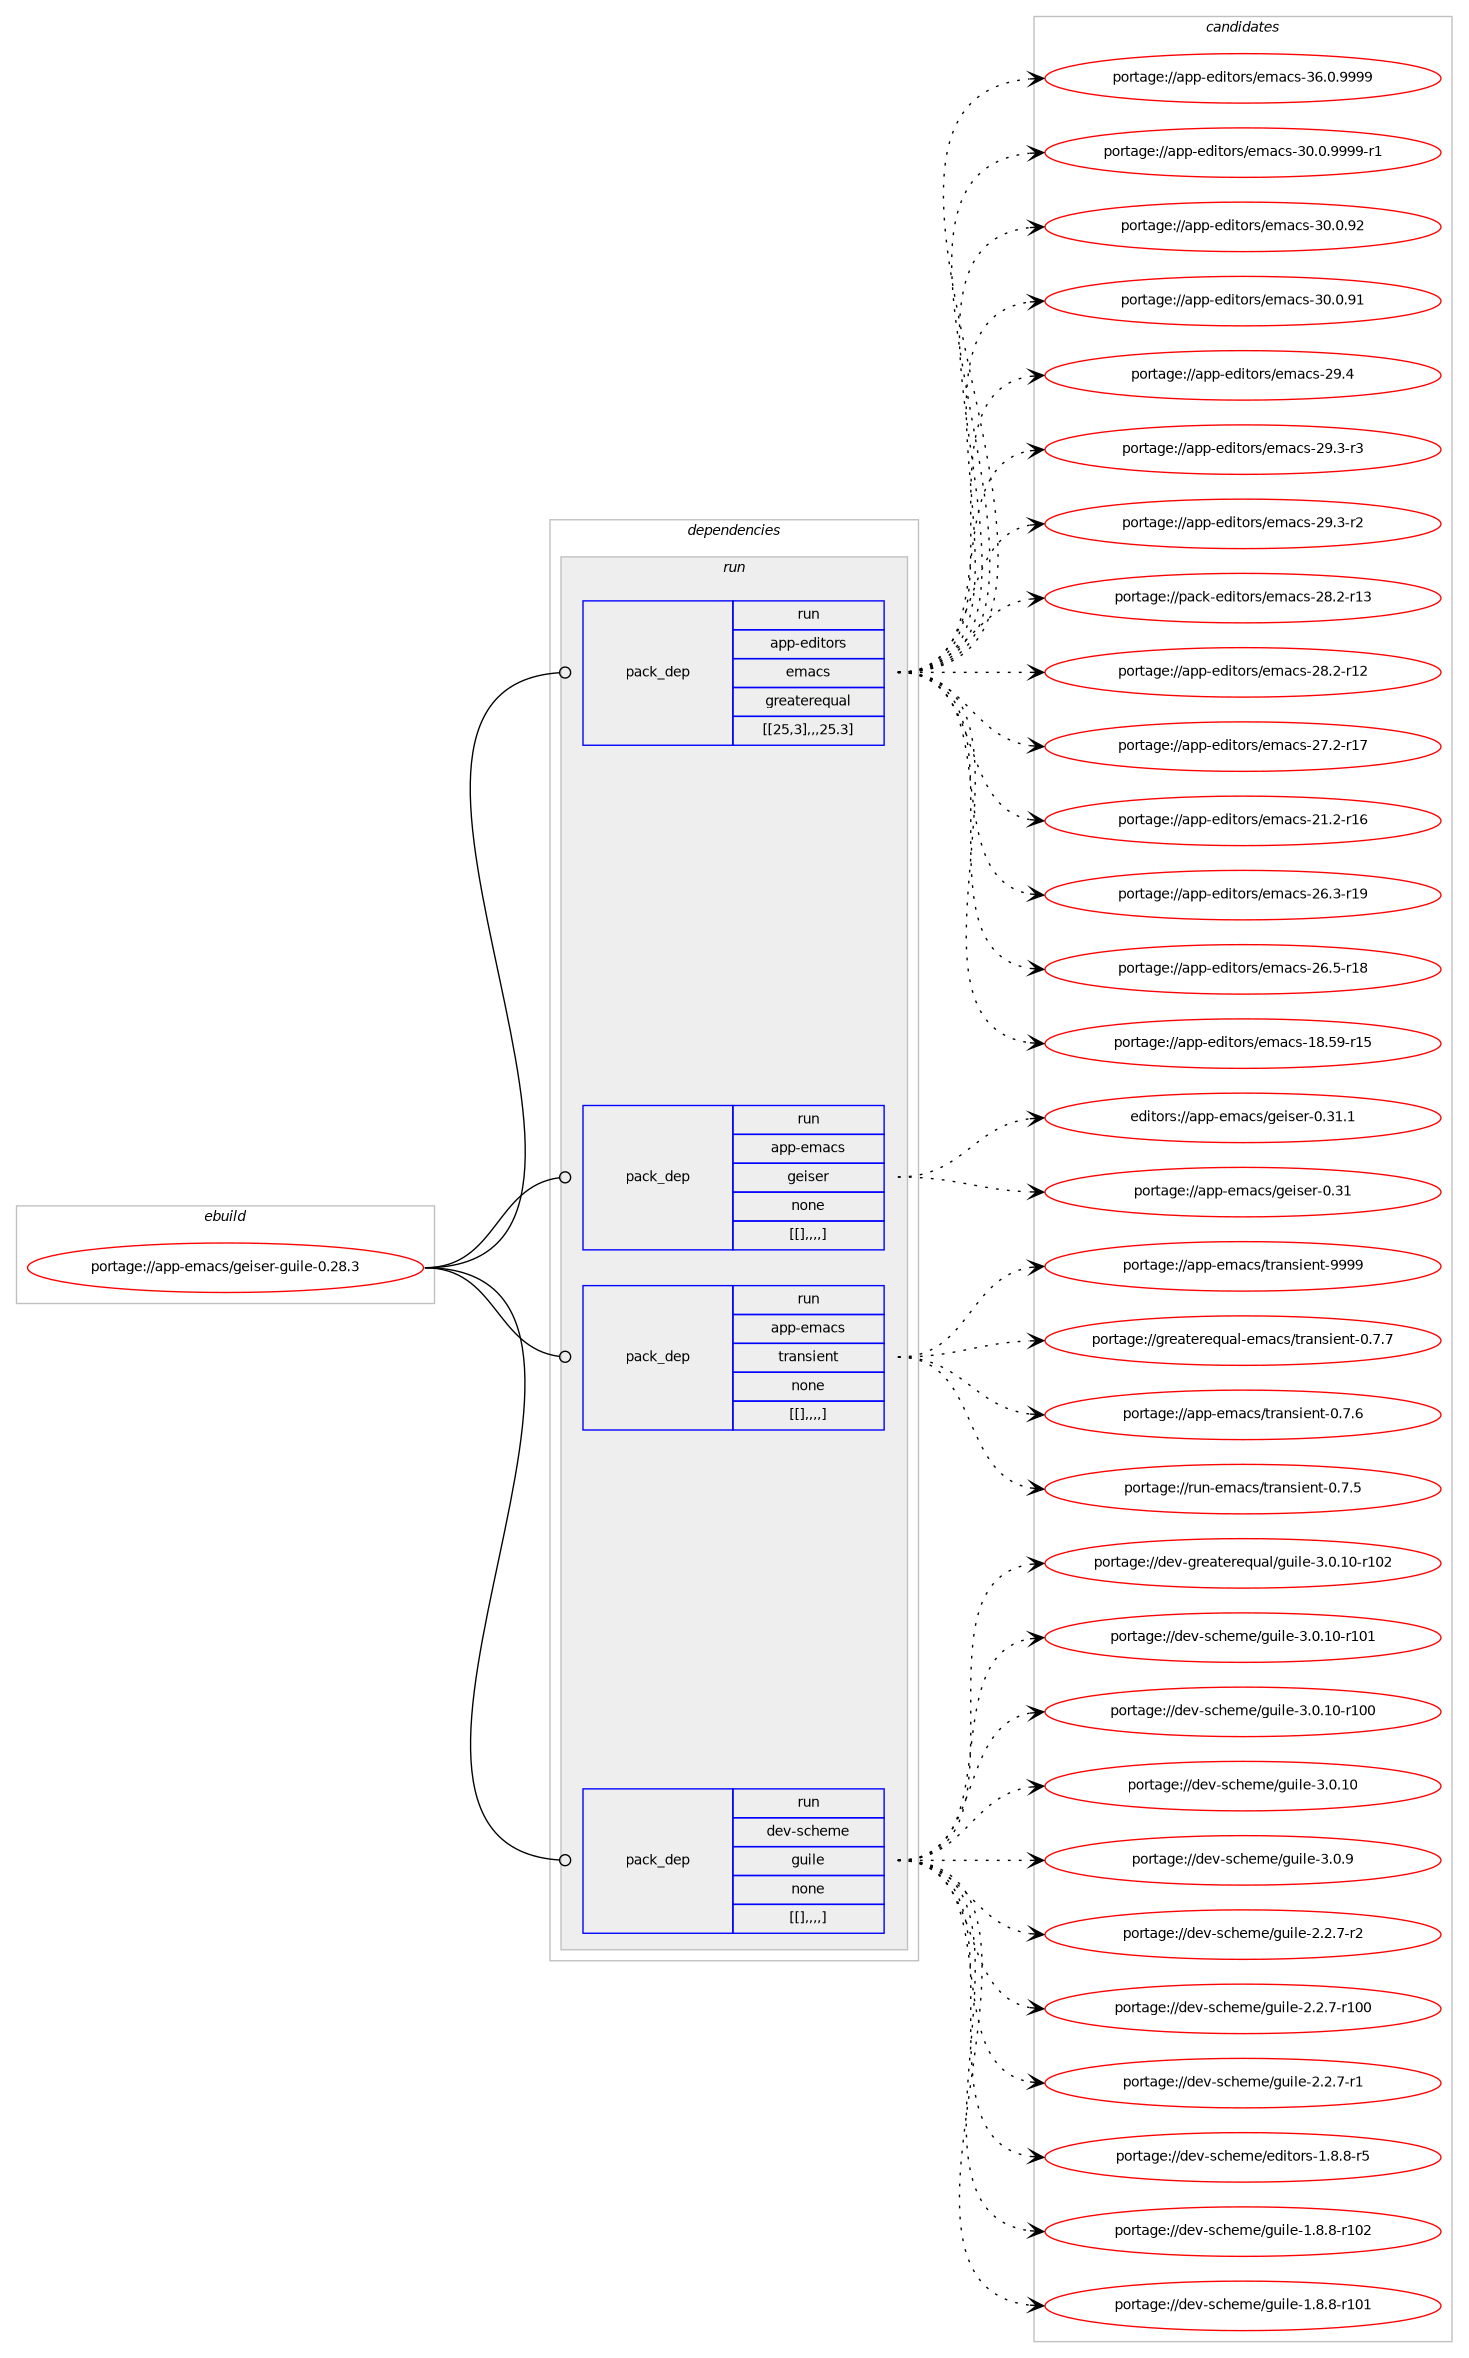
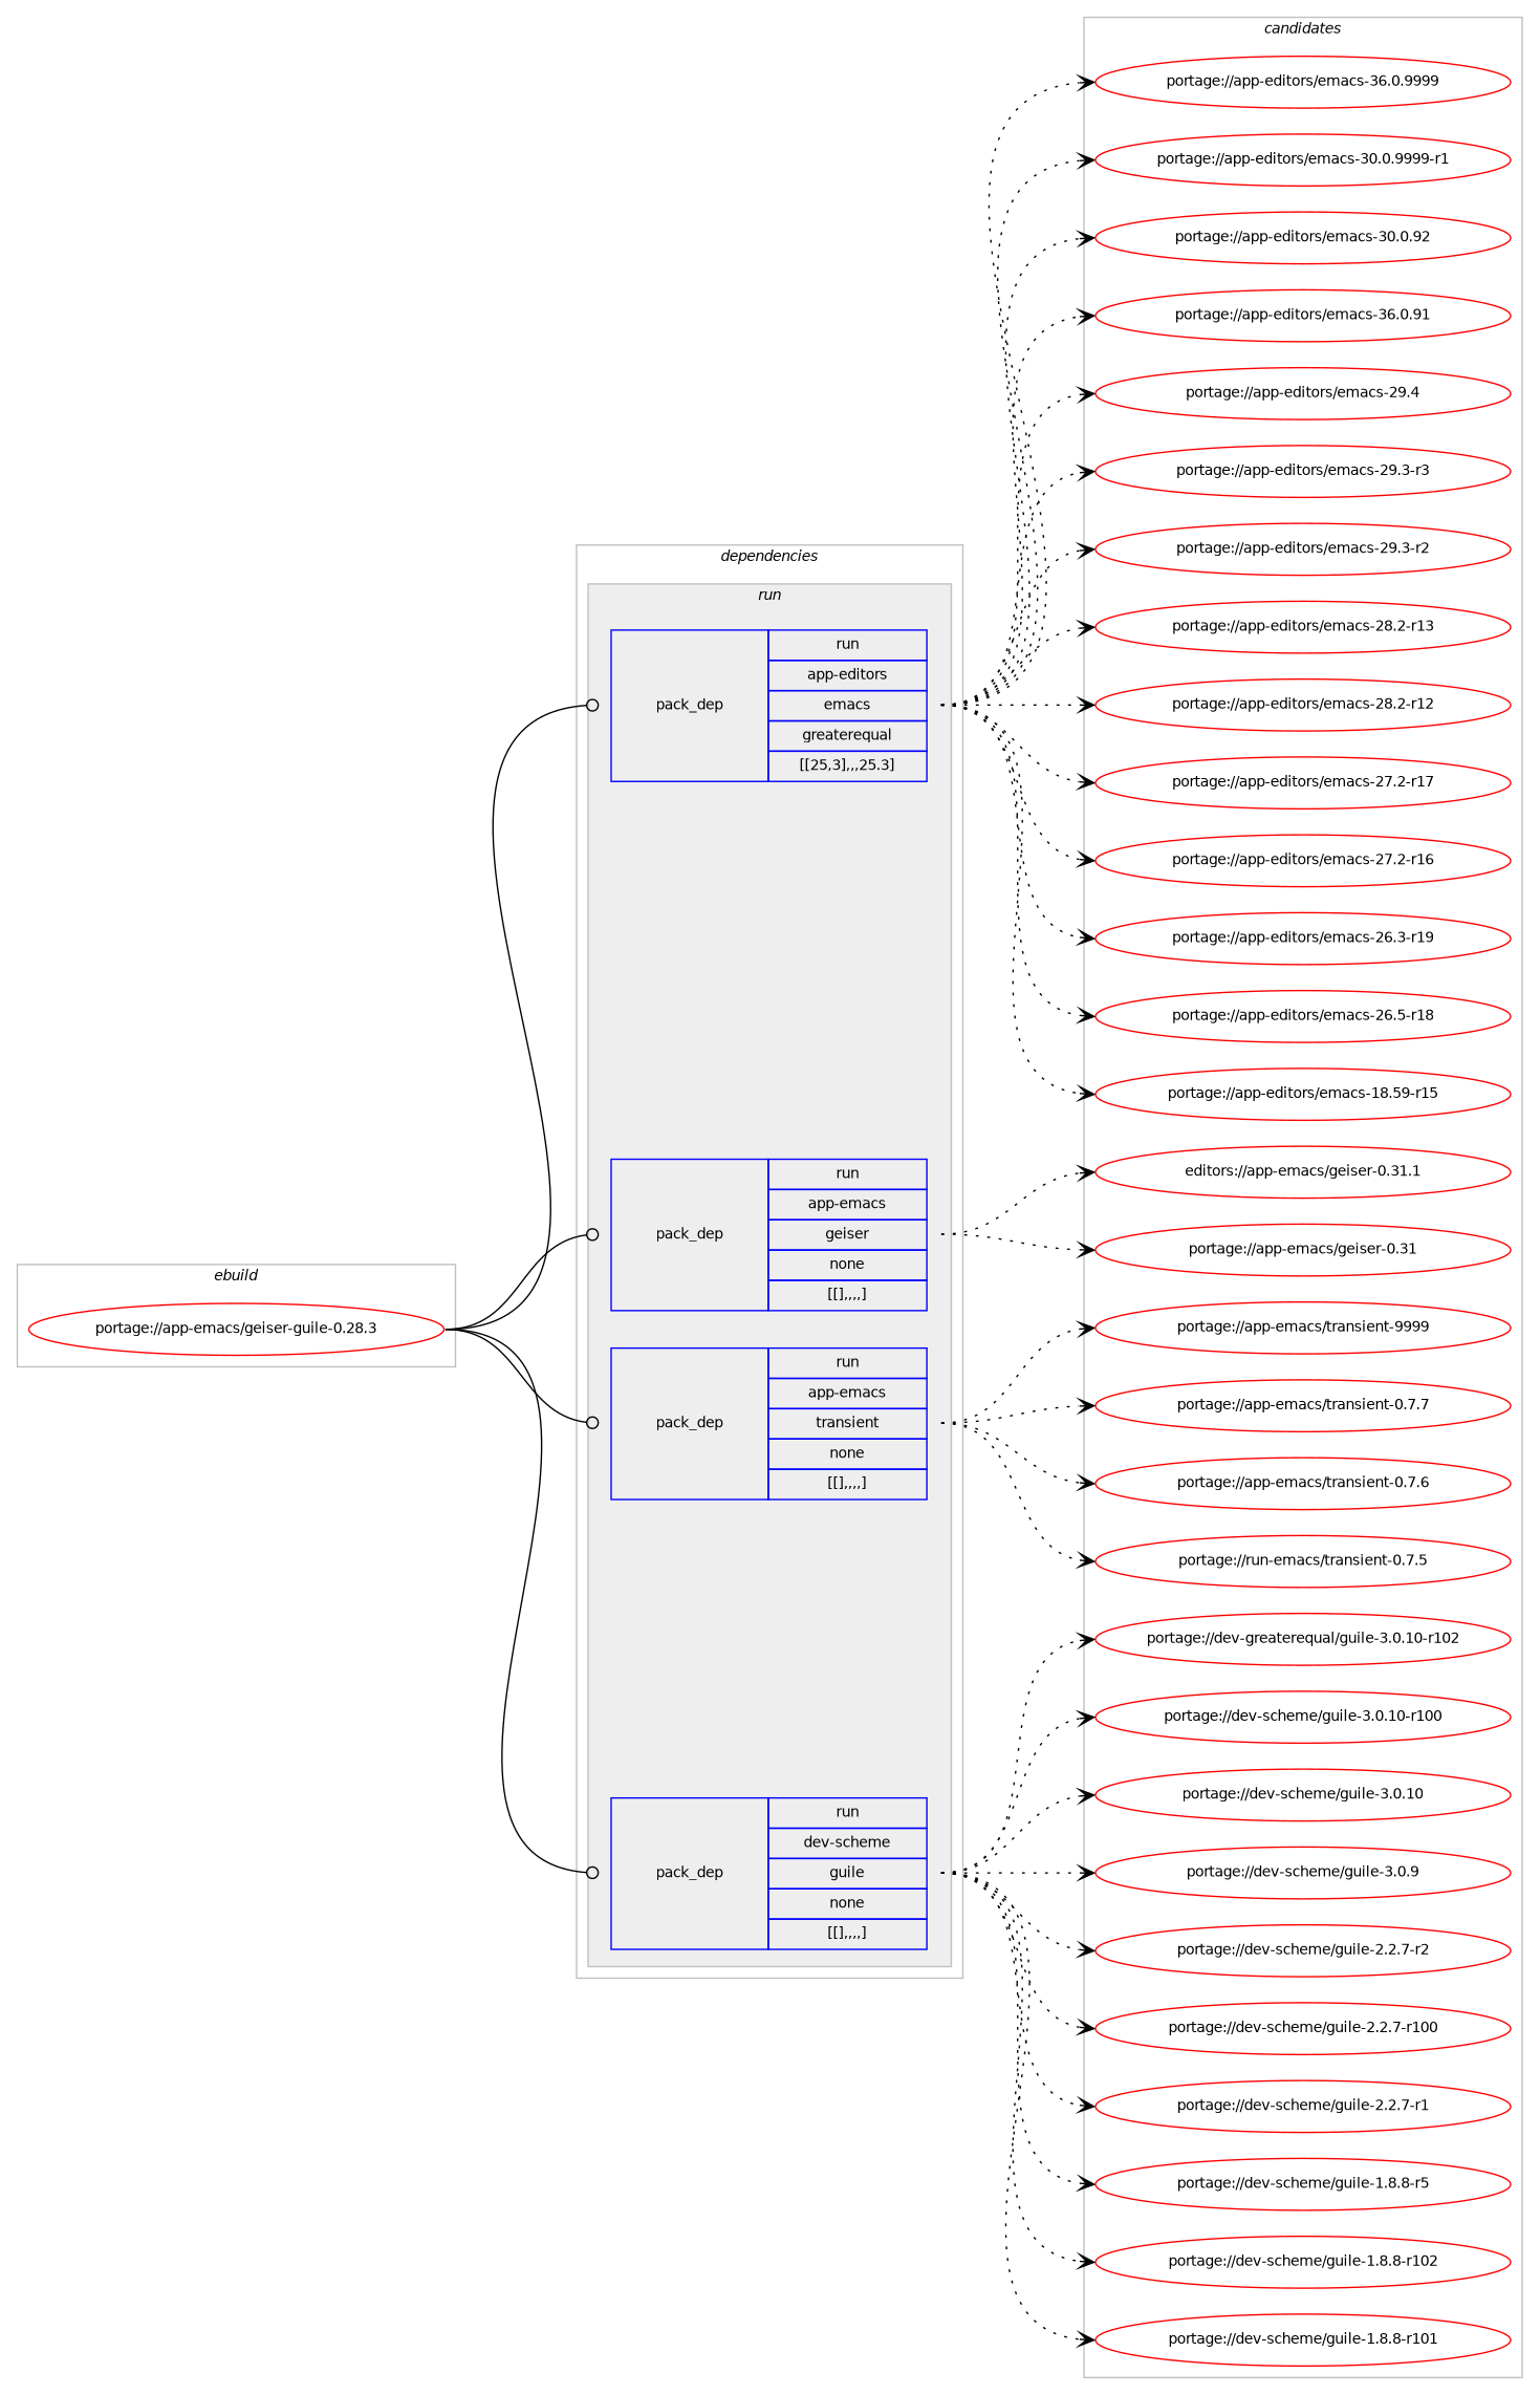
  digraph {
    compound=true
    concentrate=true
    fontname=Helvetica
    fontsize=10
    newrank=true
    rankdir=LR
    ranksep=1.5
    node [color=red fontname=Helvetica fontsize=10]
    edge [arrowhead=vee headport=w style=dotted tailport=e weight=100]
    n1 [label="portage://app-emacs/geiser-guile-0.28.3" width=4]
    n2 [color=blue label=<<TABLE BORDER="0" CELLBORDER="1" CELLSPACING="0" CELLPADDING="4" WIDTH="220"><TR><TD ROWSPAN="6" CELLPADDING="30">pack_dep</TD></TR><TR><TD WIDTH="110">run</TD></TR><TR><TD>app-editors</TD></TR><TR><TD>emacs</TD></TR><TR><TD>greaterequal</TD></TR><TR><TD>[[25,3],,,25.3]</TD></TR></TABLE>> shape=none]
    n3 [color=blue label=<<TABLE BORDER="0" CELLBORDER="1" CELLSPACING="0" CELLPADDING="4" WIDTH="220"><TR><TD ROWSPAN="6" CELLPADDING="30">pack_dep</TD></TR><TR><TD WIDTH="110">run</TD></TR><TR><TD>app-emacs</TD></TR><TR><TD>geiser</TD></TR><TR><TD>none</TD></TR><TR><TD>[[],,,,]</TD></TR></TABLE>> shape=none]
    n4 [color=blue label=<<TABLE BORDER="0" CELLBORDER="1" CELLSPACING="0" CELLPADDING="4" WIDTH="220"><TR><TD ROWSPAN="6" CELLPADDING="30">pack_dep</TD></TR><TR><TD WIDTH="110">run</TD></TR><TR><TD>app-emacs</TD></TR><TR><TD>transient</TD></TR><TR><TD>none</TD></TR><TR><TD>[[],,,,]</TD></TR></TABLE>> shape=none]
    n5 [color=blue label=<<TABLE BORDER="0" CELLBORDER="1" CELLSPACING="0" CELLPADDING="4" WIDTH="220"><TR><TD ROWSPAN="6" CELLPADDING="30">pack_dep</TD></TR><TR><TD WIDTH="110">run</TD></TR><TR><TD>dev-scheme</TD></TR><TR><TD>guile</TD></TR><TR><TD>none</TD></TR><TR><TD>[[],,,,]</TD></TR></TABLE>> shape=none]
    n6 [label="portage://app-editors/emacs-36.0.9999" width=4]
    n7 [label="portage://app-editors/emacs-30.0.9999-r1" width=4]
    n8 [label="portage://app-editors/emacs-30.0.92" width=4]
-   n9 [label="portage://app-editors/emacs-30.0.91" width=4]
+   n9 [label="portage://app-editors/emacs-36.0.91" width=4]
    n10 [label="portage://app-editors/emacs-29.4" width=4]
    n11 [label="portage://app-editors/emacs-29.3-r3" width=4]
    n12 [label="portage://app-editors/emacs-29.3-r2" width=4]
-   n13 [label="portage://pack-editors/emacs-28.2-r13" width=4]
+   n13 [label="portage://app-editors/emacs-28.2-r13" width=4]
    n14 [label="portage://app-editors/emacs-28.2-r12" width=4]
    n15 [label="portage://app-editors/emacs-27.2-r17" width=4]
-   n16 [label="portage://app-editors/emacs-21.2-r16" width=4]
+   n16 [label="portage://app-editors/emacs-27.2-r16" width=4]
    n17 [label="portage://app-editors/emacs-26.3-r19" width=4]
    n18 [label="portage://app-editors/emacs-26.5-r18" width=4]
    n19 [label="portage://app-editors/emacs-18.59-r15" width=4]
    n20 [label="editors://app-emacs/geiser-0.31.1" width=4]
    n21 [label="portage://app-emacs/geiser-0.31" width=4]
    n22 [label="portage://app-emacs/transient-9999" width=4]
-   n23 [label="portage://greaterequal-emacs/transient-0.7.7" width=4]
+   n23 [label="portage://app-emacs/transient-0.7.7" width=4]
    n24 [label="portage://app-emacs/transient-0.7.6" width=4]
    n25 [label="portage://run-emacs/transient-0.7.5" width=4]
    n26 [label="portage://dev-greaterequal/guile-3.0.10-r102" width=4]
-   n27 [label="portage://dev-scheme/guile-3.0.10-r101" width=4]
    n28 [label="portage://dev-scheme/guile-3.0.10-r100" width=4]
    n29 [label="portage://dev-scheme/guile-3.0.10" width=4]
    n30 [label="portage://dev-scheme/guile-3.0.9" width=4]
    n31 [label="portage://dev-scheme/guile-2.2.7-r2" width=4]
    n32 [label="portage://dev-scheme/guile-2.2.7-r100" width=4]
    n33 [label="portage://dev-scheme/guile-2.2.7-r1" width=4]
-   n34 [label="portage://dev-scheme/editors-1.8.8-r5" width=4]
+   n34 [label="portage://dev-scheme/guile-1.8.8-r5" width=4]
    n35 [label="portage://dev-scheme/guile-1.8.8-r102" width=4]
    n36 [label="portage://dev-scheme/guile-1.8.8-r101" width=4]
    subgraph cluster_1 {
      color=gray
      label=<<i>ebuild</i>>
      n1
    }
    subgraph cluster_2 {
      color=gray
      label=<<i>dependencies</i>>
      subgraph cluster_3 {
        color=gray
        fillcolor="#eeeeee"
        label=<<i>compile</i>>
        style=filled
      }
      subgraph cluster_4 {
        color=gray
        fillcolor="#eeeeee"
        label=<<i>compile and run</i>>
        style=filled
      }
      subgraph cluster_5 {
        color=gray
        fillcolor="#eeeeee"
        label=<<i>run</i>>
        style=filled
        subgraph sub_6 {
          color=gray
          fillcolor="#eeeeee"
          label=<<i>run</i>>
          style=filled
          n2
        }
        subgraph sub_7 {
          color=gray
          fillcolor="#eeeeee"
          label=<<i>run</i>>
          style=filled
          n3
        }
        subgraph sub_8 {
          color=gray
          fillcolor="#eeeeee"
          label=<<i>run</i>>
          style=filled
          n4
        }
        subgraph sub_9 {
          color=gray
          fillcolor="#eeeeee"
          label=<<i>run</i>>
          style=filled
          n5
        }
      }
    }
    subgraph cluster_10 {
      color=gray
      label=<<i>candidates</i>>
      rank=same
      subgraph sub_11 {
        color=black
        label=<<i>candidates</i>>
        nodesep=1
        rank=same
        n6
        n7
        n8
        n9
        n10
        n11
        n12
        n13
        n14
        n15
        n16
        n17
        n18
        n19
      }
      subgraph sub_12 {
        color=black
        label=<<i>candidates</i>>
        nodesep=1
        rank=same
        n20
        n21
      }
      subgraph sub_13 {
        color=black
        label=<<i>candidates</i>>
        nodesep=1
        rank=same
        n22
        n23
        n24
        n25
      }
      subgraph sub_14 {
        color=black
        label=<<i>candidates</i>>
        nodesep=1
        rank=same
        n26
-       n27
        n28
        n29
        n30
        n31
        n32
        n33
        n34
        n35
        n36
      }
    }
    n1 -> n2 [arrowhead=odot style=solid weight=20]
    n1 -> n3 [arrowhead=odot style=solid weight=20]
    n1 -> n4 [arrowhead=odot style=solid weight=20]
    n1 -> n5 [arrowhead=odot style=solid weight=20]
    n2 -> n6
    n2 -> n7
    n2 -> n8
    n2 -> n9
    n2 -> n10
    n2 -> n11
    n2 -> n12
    n2 -> n13
    n2 -> n14
    n2 -> n15
    n2 -> n16
    n2 -> n17
    n2 -> n18
    n2 -> n19
    n3 -> n20
    n3 -> n21
    n4 -> n22
    n4 -> n23
    n4 -> n24
    n4 -> n25
    n5 -> n26
-   n5 -> n27
    n5 -> n28
    n5 -> n29
    n5 -> n30
    n5 -> n31
    n5 -> n32
    n5 -> n33
    n5 -> n34
    n5 -> n35
    n5 -> n36
  }
